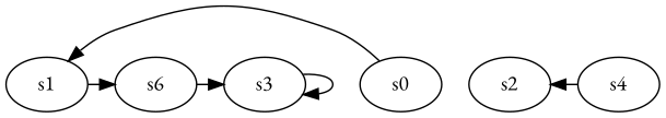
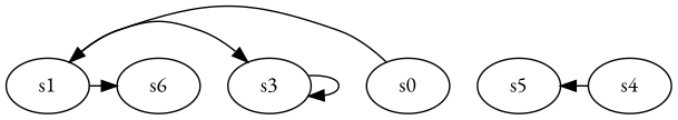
  digraph {
    fontname="EB Garamond"
    node [fontname="EB Garamond" player=1]
    edge [fontname="EB Garamond"]
    s1
    s0 [player=0]
    n3 [label=s6 player=0]
    s3
-   s5 [label=s2]
+   s5
    s4 [player=0]
    s1 -> n3 [constraint="time == 5 || time == 9 || time == 12 || time == 17"]
    s0 -> s1 [constraint="time % 4 == 0"]
-   n3 -> s3 [constraint="time == 18"]
+   s1 -> s3 [constraint="time == 18"]
    s3 -> s3 [constraint="time % 3 == 0"]
    s4 -> s5 [constraint="time % 3 == 2"]
  }
